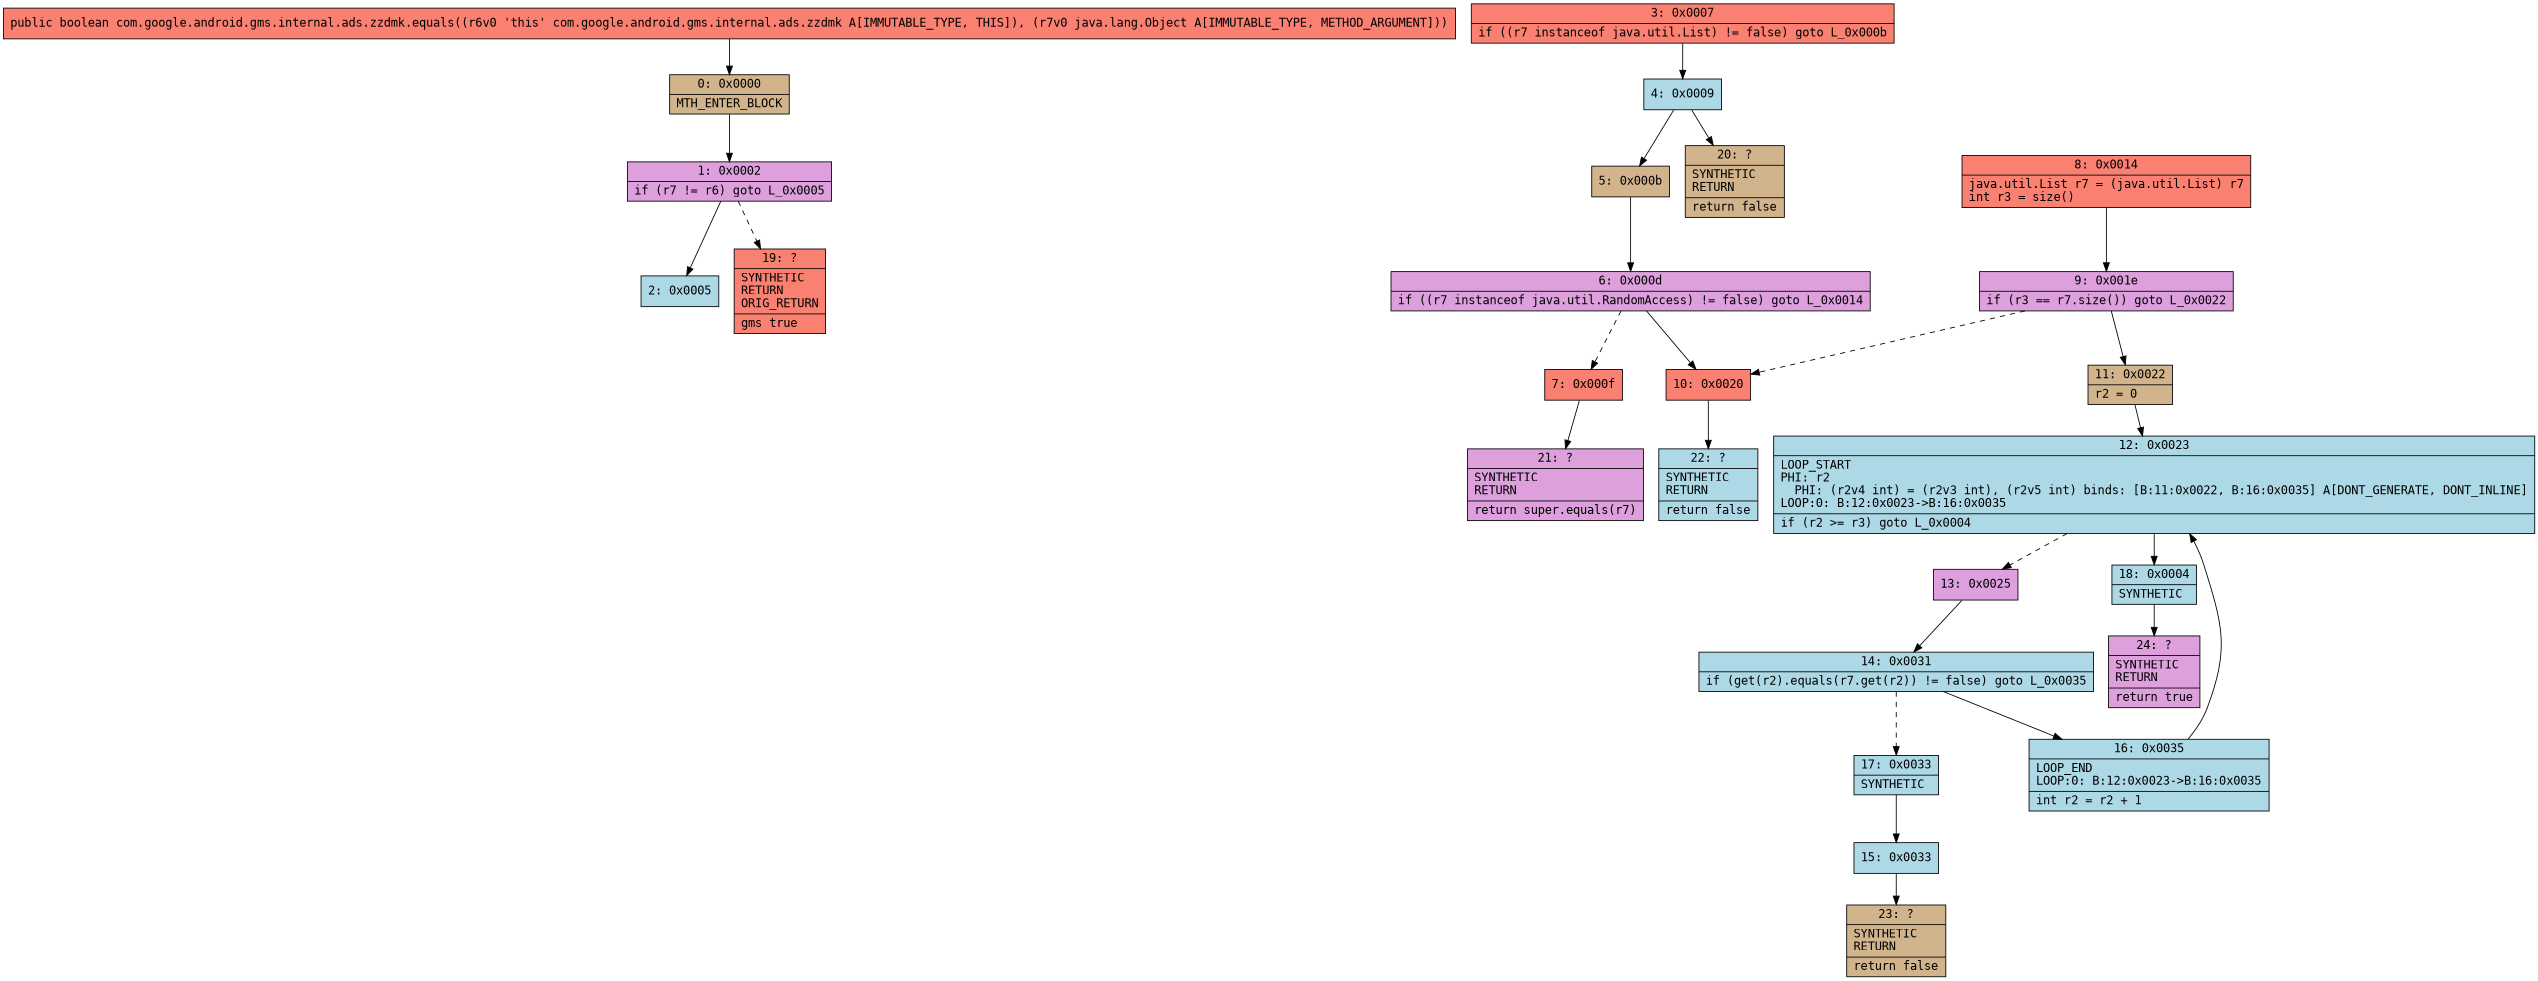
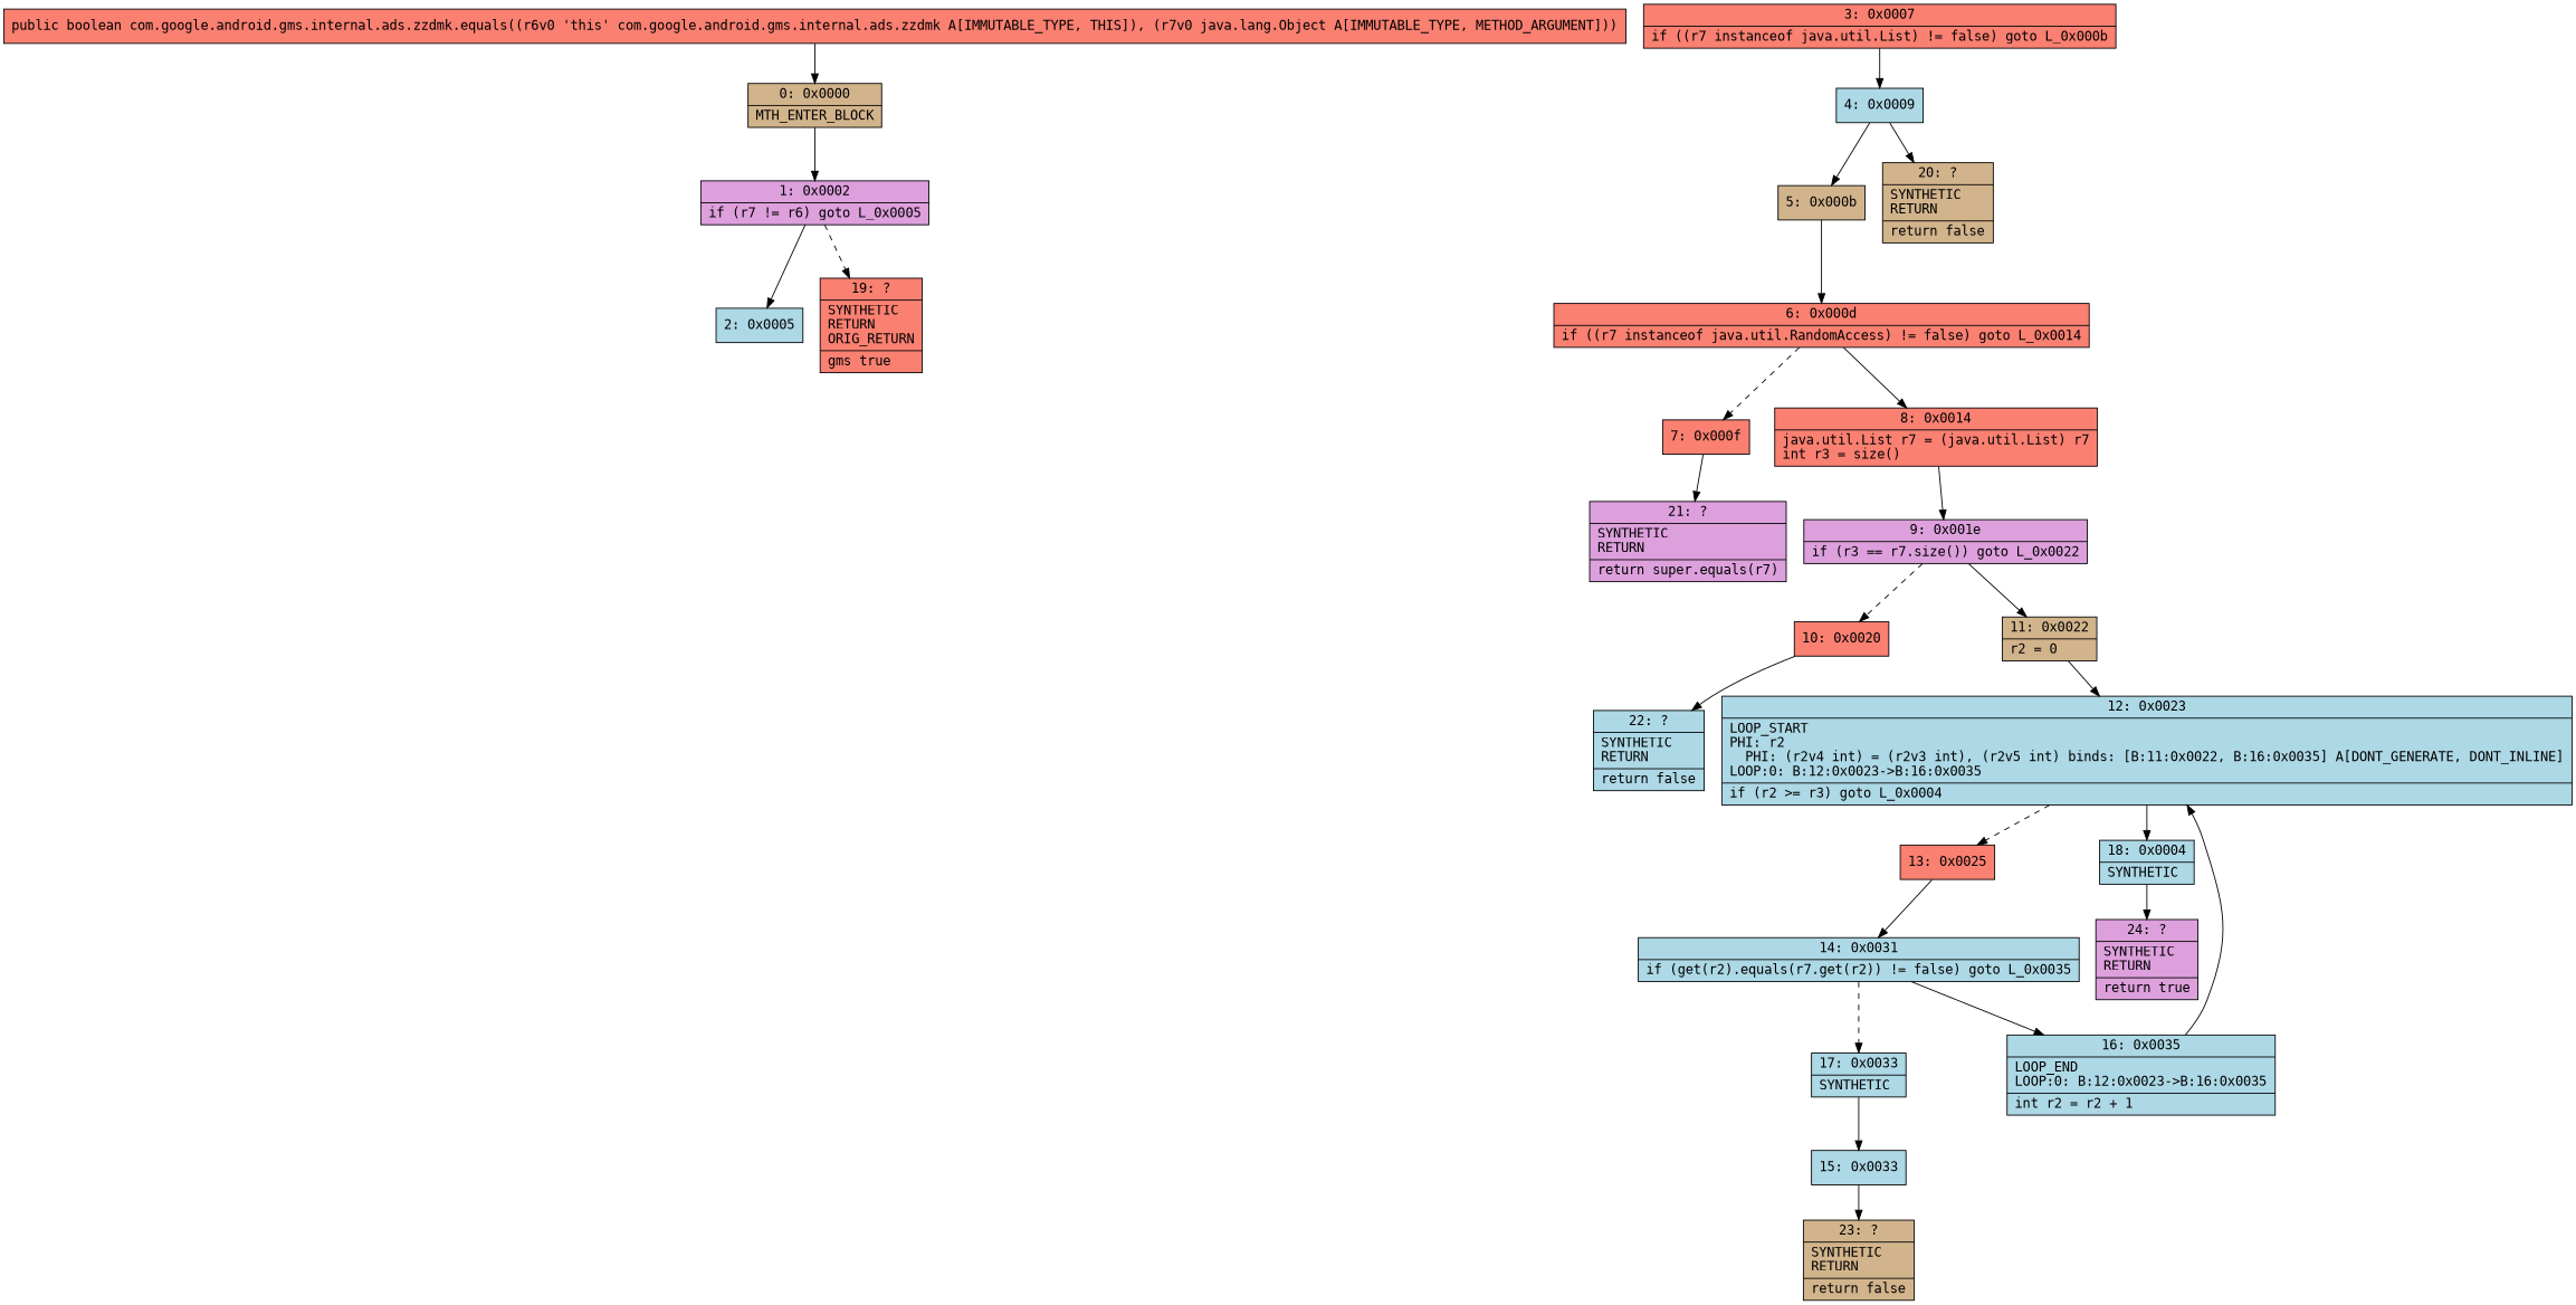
  digraph {
    fontname="DejaVu Sans Mono"
    node [fillcolor=lightblue fontname="DejaVu Sans Mono" shape=record style=filled]
    edge [fontname="DejaVu Sans Mono"]
    n1 [fillcolor=tan label="{0\:\ 0x0000|MTH_ENTER_BLOCK\l}"]
    n2 [fillcolor=plum label="{1\:\ 0x0002|if (r7 != r6) goto L_0x0005\l}"]
    n3 [label="{2\:\ 0x0005}"]
    n4 [fillcolor=salmon label="{19\:\ ?|SYNTHETIC\lRETURN\lORIG_RETURN\l|gms true\l}"]
    n5 [fillcolor=salmon label="{3\:\ 0x0007|if ((r7 instanceof java.util.List) != false) goto L_0x000b\l}"]
    n6 [label="{4\:\ 0x0009}"]
    n7 [fillcolor=tan label="{5\:\ 0x000b}"]
    n8 [fillcolor=tan label="{20\:\ ?|SYNTHETIC\lRETURN\l|return false\l}"]
-   n9 [fillcolor=plum label="{6\:\ 0x000d|if ((r7 instanceof java.util.RandomAccess) != false) goto L_0x0014\l}"]
+   n9 [fillcolor=salmon label="{6\:\ 0x000d|if ((r7 instanceof java.util.RandomAccess) != false) goto L_0x0014\l}"]
    n10 [fillcolor=salmon label="{7\:\ 0x000f}"]
    n11 [fillcolor=salmon label="{8\:\ 0x0014|java.util.List r7 = (java.util.List) r7\lint r3 = size()\l}"]
    n12 [fillcolor=plum label="{21\:\ ?|SYNTHETIC\lRETURN\l|return super.equals(r7)\l}"]
    n13 [fillcolor=plum label="{9\:\ 0x001e|if (r3 == r7.size()) goto L_0x0022\l}"]
    n14 [fillcolor=salmon label="{10\:\ 0x0020}"]
    n15 [fillcolor=tan label="{11\:\ 0x0022|r2 = 0\l}"]
    n16 [label="{22\:\ ?|SYNTHETIC\lRETURN\l|return false\l}"]
    n17 [label="{12\:\ 0x0023|LOOP_START\lPHI: r2 \l  PHI: (r2v4 int) = (r2v3 int), (r2v5 int) binds: [B:11:0x0022, B:16:0x0035] A[DONT_GENERATE, DONT_INLINE]\lLOOP:0: B:12:0x0023\-\>B:16:0x0035\l|if (r2 \>= r3) goto L_0x0004\l}"]
-   n18 [fillcolor=plum label="{13\:\ 0x0025}"]
+   n18 [fillcolor=salmon label="{13\:\ 0x0025}"]
    n19 [label="{18\:\ 0x0004|SYNTHETIC\l}"]
    n20 [label="{14\:\ 0x0031|if (get(r2).equals(r7.get(r2)) != false) goto L_0x0035\l}"]
    n21 [fillcolor=plum label="{24\:\ ?|SYNTHETIC\lRETURN\l|return true\l}"]
    n22 [label="{16\:\ 0x0035|LOOP_END\lLOOP:0: B:12:0x0023\-\>B:16:0x0035\l|int r2 = r2 + 1\l}"]
    n23 [label="{17\:\ 0x0033|SYNTHETIC\l}"]
    n24 [label="{15\:\ 0x0033}"]
    n25 [fillcolor=tan label="{23\:\ ?|SYNTHETIC\lRETURN\l|return false\l}"]
    n26 [fillcolor=salmon label="{public boolean com.google.android.gms.internal.ads.zzdmk.equals((r6v0 'this' com.google.android.gms.internal.ads.zzdmk A[IMMUTABLE_TYPE, THIS]), (r7v0 java.lang.Object A[IMMUTABLE_TYPE, METHOD_ARGUMENT])) }"]
    n1 -> n2
    n2 -> n3
    n2 -> n4 [style=dashed]
    n5 -> n6 [style=solid]
    n6 -> n7
    n6 -> n8
    n7 -> n9
    n9 -> n10 [style=dashed]
-   n9 -> n14
+   n9 -> n11
    n10 -> n12
    n11 -> n13
    n13 -> n14 [style=dashed]
    n13 -> n15
    n14 -> n16
    n15 -> n17
    n17 -> n18 [style=dashed]
    n17 -> n19
    n18 -> n20
    n19 -> n21
    n20 -> n22
    n20 -> n23 [style=dashed]
    n22 -> n17
    n23 -> n24
    n24 -> n25
    n26 -> n1
  }
